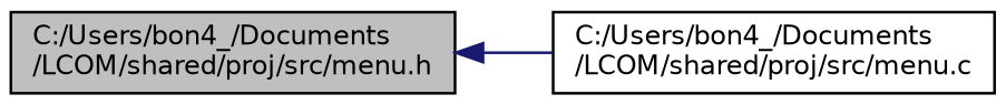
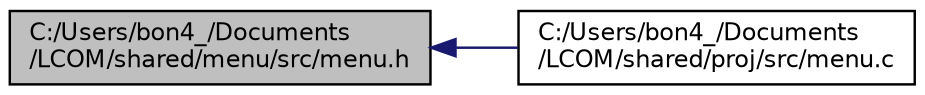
  digraph {
    rankdir=LR
    node [color=black fontname=Helvetica fontsize=10 shape=record style=filled]
-   n1 [fillcolor=grey75 fontcolor=black height=0.2 label="C:/Users/bon4_/Documents\l/LCOM/shared/proj/src/menu.h" width=0.4]
+   n1 [fillcolor=grey75 fontcolor=black height=0.2 label="C:/Users/bon4_/Documents\l/LCOM/shared/menu/src/menu.h" width=0.4]
    n2 [fillcolor=white height=0.2 label="C:/Users/bon4_/Documents\l/LCOM/shared/proj/src/menu.c" width=0.4]
    n1 -> n2 [color=midnightblue dir=back fontname=Helvetica fontsize=10 labelfontname=Helvetica labelfontsize=10 style=solid]
  }
